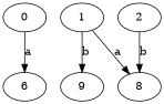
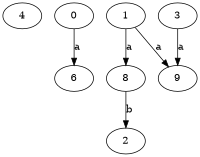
  strict digraph {
+   4
    0
    6
    n4 [label=9]
    1
    8
    2
+   3
    0 -> 6 [label=a]
-   1 -> n4 [label=b]
+   1 -> n4 [label=a]
    1 -> 8 [label=a]
-   2 -> 8 [label=b]
+   8 -> 2 [label=b]
+   3 -> n4 [label=a]
  }
